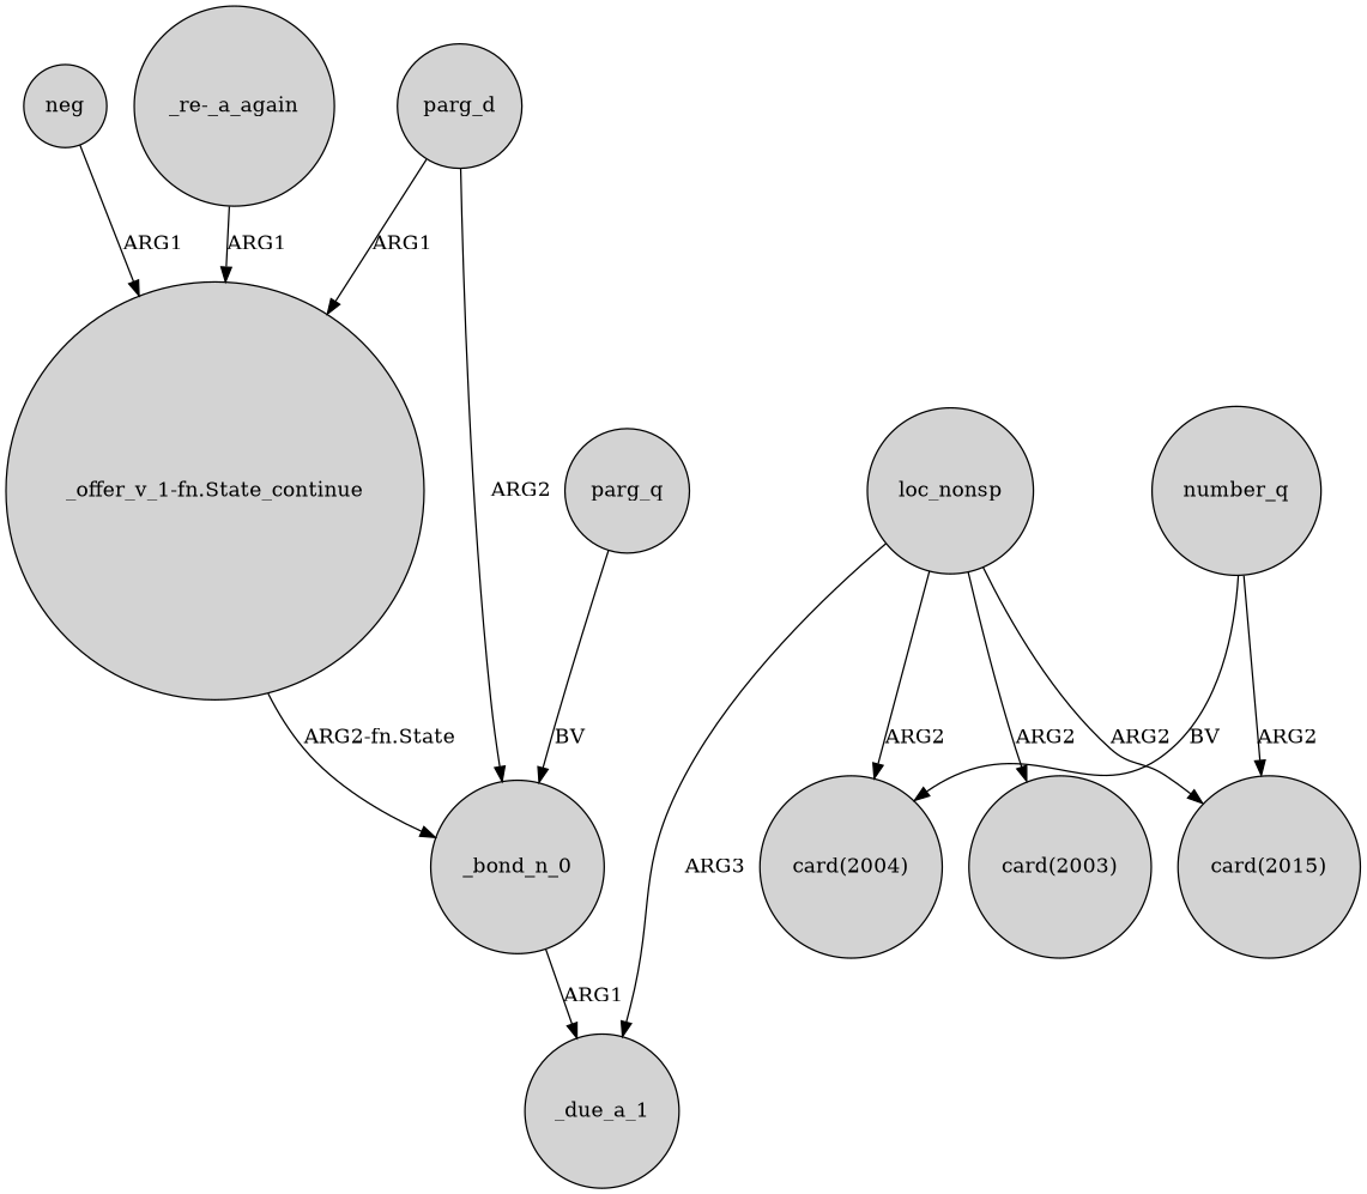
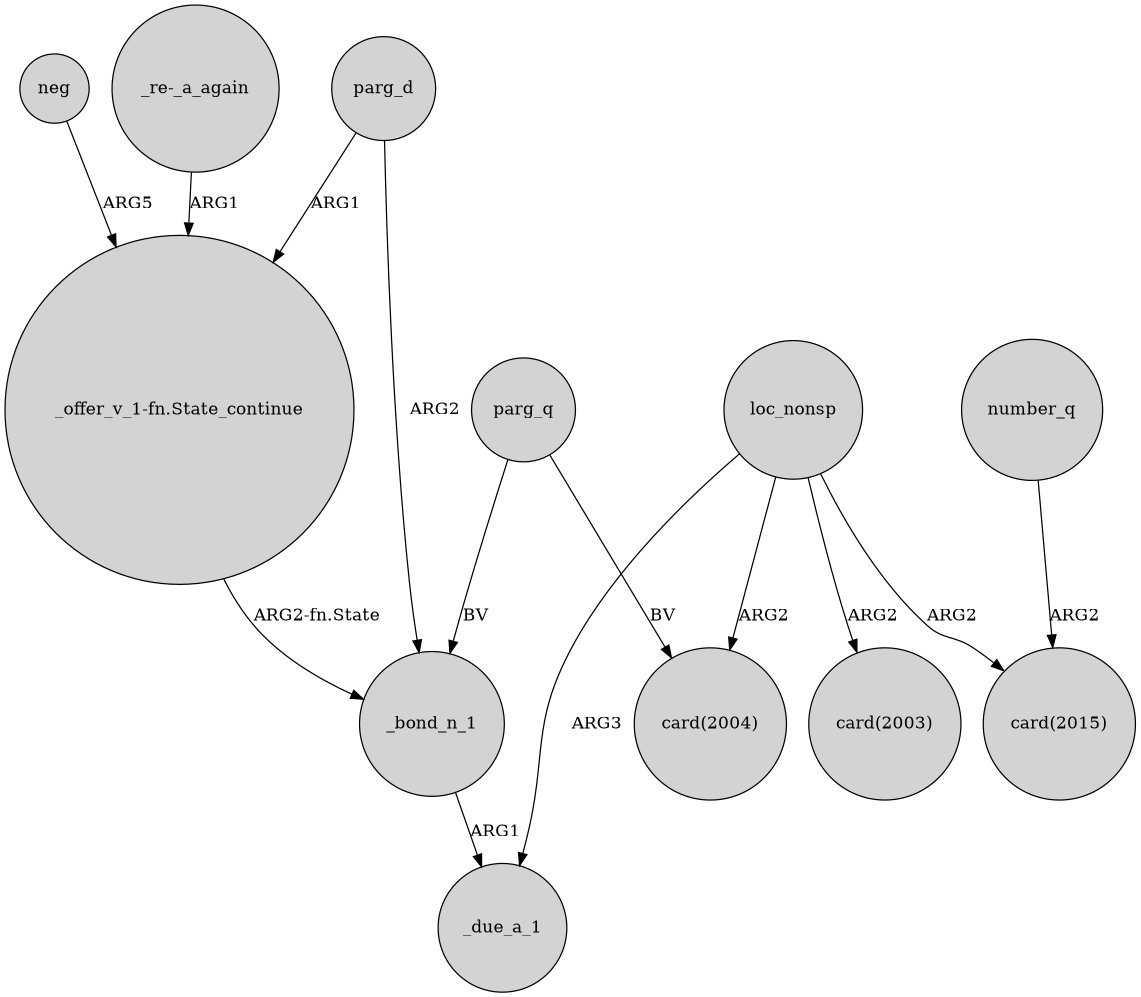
  digraph {
    node [shape=circle style=filled]
    neg
    "_offer_v_1-fn.State_continue"
-   _bond_n_1 [label=_bond_n_0]
+   _bond_n_1
    _due_a_1
    loc_nonsp
    "card(2004)"
    "card(2015)"
    "card(2003)"
    parg_d
    n10 [label=parg_q]
    number_q
    "_re-_a_again"
-   neg -> "_offer_v_1-fn.State_continue" [label=ARG1]
+   neg -> "_offer_v_1-fn.State_continue" [label=ARG5]
    "_offer_v_1-fn.State_continue" -> _bond_n_1 [label="ARG2-fn.State"]
    _bond_n_1 -> _due_a_1 [label=ARG1]
    loc_nonsp -> _due_a_1 [label=ARG3]
    loc_nonsp -> "card(2004)" [label=ARG2]
    loc_nonsp -> "card(2015)" [label=ARG2]
    loc_nonsp -> "card(2003)" [label=ARG2]
    parg_d -> "_offer_v_1-fn.State_continue" [label=ARG1]
    parg_d -> _bond_n_1 [label=ARG2]
    n10 -> _bond_n_1 [label=BV]
-   number_q -> "card(2004)" [label=BV]
+   n10 -> "card(2004)" [label=BV]
    number_q -> "card(2015)" [label=ARG2]
    "_re-_a_again" -> "_offer_v_1-fn.State_continue" [label=ARG1]
  }
